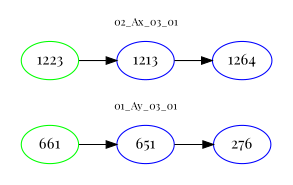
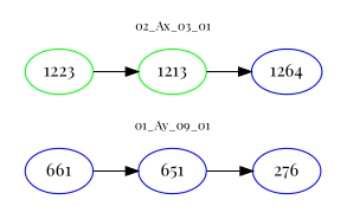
  digraph {
    fontname="Playfair Display"
    rankdir=LR
    node [color=blue fontname="Playfair Display"]
    edge [color=black fontname="Playfair Display"]
-   n1 [color=green label=661]
+   n1 [label=661]
    n2 [label=651]
    n3 [label=276]
    n4 [color=green label=1223]
-   n5 [label=1213]
+   n5 [color=green label=1213]
    n6 [label=1264]
    subgraph cluster_1 {
      color=white
      fontsize=10
-     label="01_Ay_03_01"
+     label="01_Ay_09_01"
      n1
      n2
      n3
    }
    subgraph cluster_2 {
      color=white
      fontsize=10
      label="02_Ax_03_01"
      n4
      n5
      n6
    }
    n1 -> n2
    n2 -> n3
    n4 -> n5
    n5 -> n6
  }
